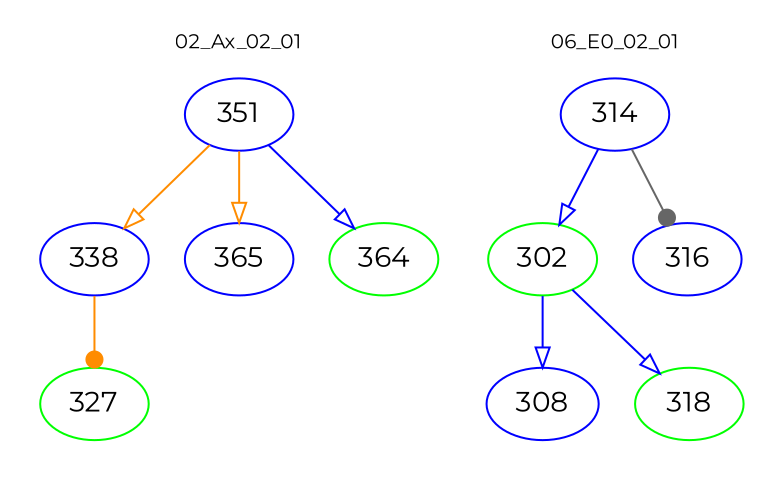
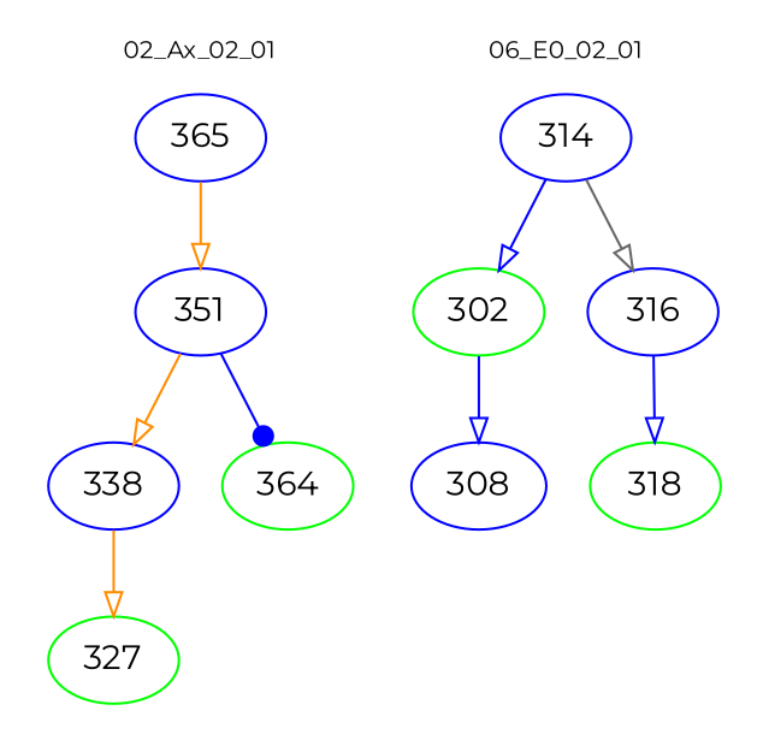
  digraph {
    fontname=Montserrat
    node [color=blue fontname=Montserrat]
    edge [arrowhead=onormal color=blue fontname=Montserrat]
    n1 [label=351]
    n2 [label=338]
    n3 [label=365]
    n4 [color=green label=364]
    n5 [color=green label=327]
    n6 [label=314]
    n7 [color=green label=302]
    n8 [label=316]
    n9 [label=308]
    n10 [color=green label=318]
    subgraph cluster_1 {
      color=white
      fontsize=10
      label="02_Ax_02_01"
      n1
      n2
      n3
      n4
      n5
    }
    subgraph cluster_2 {
      color=white
      fontsize=10
      label="06_E0_02_01"
      n6
      n7
      n8
      n9
      n10
    }
    n1 -> n2 [color=darkorange]
-   n1 -> n3 [color=darkorange]
-   n1 -> n4
-   n2 -> n5 [arrowhead=dot color=darkorange]
+   n3 -> n1 [color=darkorange]
+   n1 -> n4 [arrowhead=dot]
+   n2 -> n5 [color=darkorange]
    n6 -> n7
-   n6 -> n8 [arrowhead=dot color=gray40]
+   n6 -> n8 [color=gray40]
    n7 -> n9
-   n7 -> n10
+   n8 -> n10
  }
